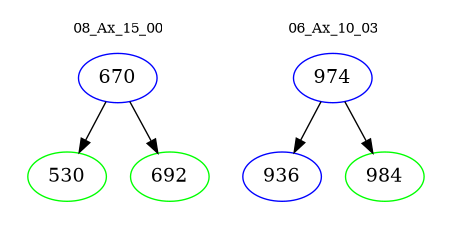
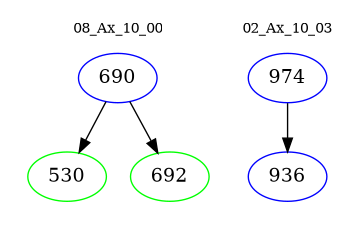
  digraph {
    node [color=blue]
    edge [color=black]
-   n1 [label=670]
+   n1 [label=690]
    n2 [color=green label=530]
    n3 [color=green label=692]
    n4 [label=974]
    n5 [label=936]
-   n6 [color=green label=984]
    subgraph cluster_1 {
      color=white
      fontsize=10
-     label="08_Ax_15_00"
+     label="08_Ax_10_00"
      n1
      n2
      n3
    }
    subgraph cluster_2 {
      color=white
      fontsize=10
-     label="06_Ax_10_03"
+     label="02_Ax_10_03"
      n4
      n5
-     n6
    }
    n1 -> n2
    n1 -> n3
    n4 -> n5
-   n4 -> n6
  }
